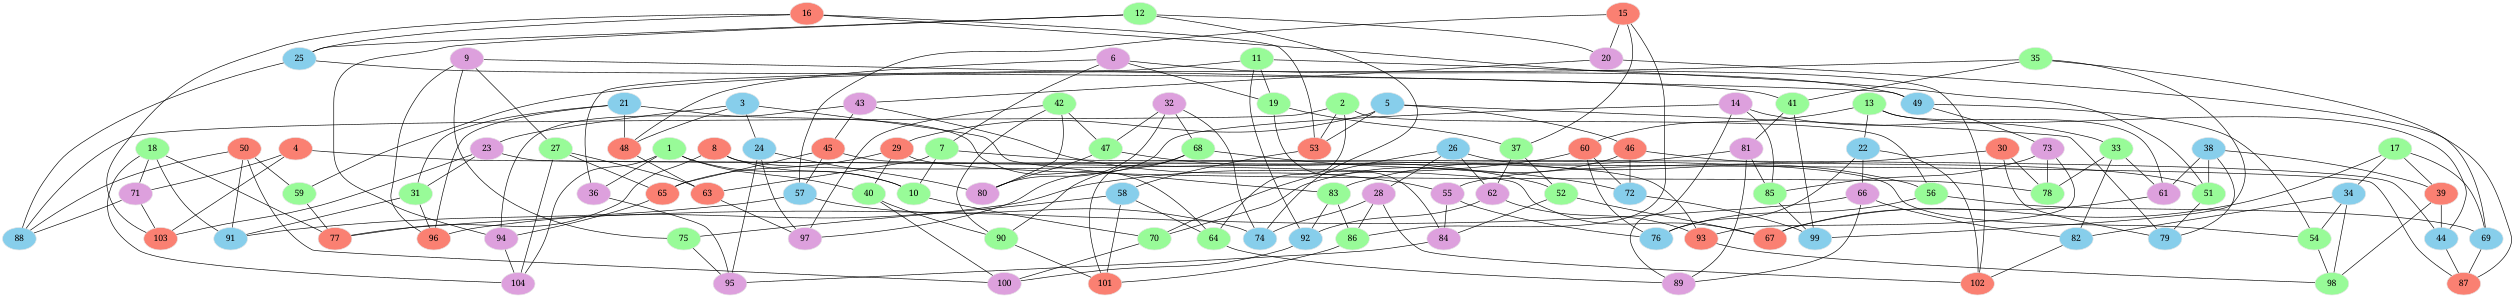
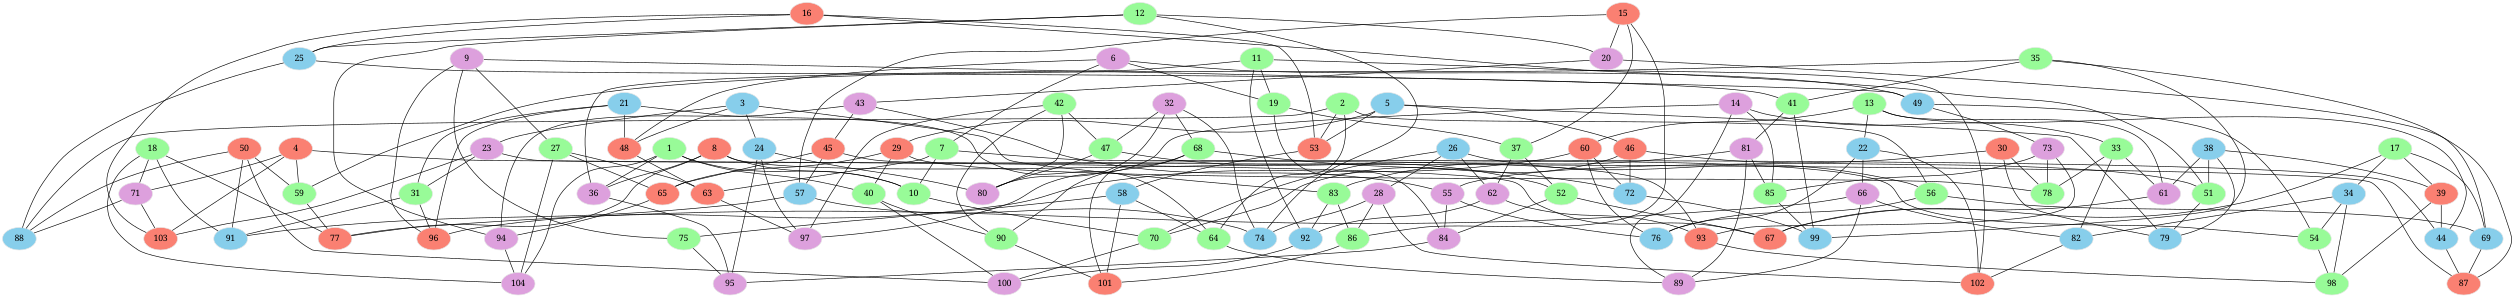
  graph {
    fontname="Noto Serif"
    node [color=gray90 fillcolor=palegreen fontname="Noto Serif" style=filled]
    edge [fontname="Noto Serif"]
    1
    10
    36 [fillcolor=plum]
    40
    104 [fillcolor=plum]
    70
    95 [fillcolor=plum]
    90
    100 [fillcolor=plum]
    53 [fillcolor=salmon]
    2
    56
    64
    88 [fillcolor=skyblue]
    58 [fillcolor=skyblue]
    69 [fillcolor=skyblue]
    76 [fillcolor=skyblue]
    89 [fillcolor=plum]
    3 [fillcolor=skyblue]
    23 [fillcolor=plum]
    24 [fillcolor=skyblue]
    48 [fillcolor=salmon]
    83
    103 [fillcolor=salmon]
    87 [fillcolor=salmon]
    31
    97 [fillcolor=plum]
    80 [fillcolor=plum]
    63 [fillcolor=salmon]
    92 [fillcolor=skyblue]
    86
    4 [fillcolor=salmon]
    59
    67 [fillcolor=salmon]
    71 [fillcolor=plum]
    77 [fillcolor=salmon]
    5 [fillcolor=skyblue]
    29 [fillcolor=salmon]
    46 [fillcolor=salmon]
    79 [fillcolor=skyblue]
    65 [fillcolor=salmon]
    78
    51
    72 [fillcolor=skyblue]
    6 [fillcolor=plum]
    7
    19
    49 [fillcolor=skyblue]
    44 [fillcolor=skyblue]
    37
    84 [fillcolor=plum]
    54
    73 [fillcolor=plum]
    8 [fillcolor=salmon]
    98
    9 [fillcolor=plum]
    27
    75
    96 [fillcolor=salmon]
    11
    20 [fillcolor=plum]
    12
    25 [fillcolor=skyblue]
    74 [fillcolor=skyblue]
    94 [fillcolor=plum]
    43 [fillcolor=plum]
    41
    13
    22 [fillcolor=skyblue]
    60 [fillcolor=salmon]
    61 [fillcolor=plum]
    102 [fillcolor=salmon]
    66 [fillcolor=plum]
    14 [fillcolor=plum]
    33
    85
    82 [fillcolor=skyblue]
    99 [fillcolor=skyblue]
    15 [fillcolor=salmon]
    57 [fillcolor=skyblue]
    62 [fillcolor=plum]
    52
    91 [fillcolor=skyblue]
    101 [fillcolor=salmon]
    16 [fillcolor=salmon]
    17
    34 [fillcolor=skyblue]
    39 [fillcolor=salmon]
    18
    55 [fillcolor=plum]
    45 [fillcolor=salmon]
    21 [fillcolor=skyblue]
    81 [fillcolor=plum]
    26 [fillcolor=skyblue]
    28 [fillcolor=plum]
    93 [fillcolor=salmon]
    30 [fillcolor=salmon]
    32 [fillcolor=plum]
    47
    68
    35
    38 [fillcolor=skyblue]
    42
    50 [fillcolor=salmon]
    1 -- 10
    1 -- 36
    1 -- 40
    1 -- 104
    10 -- 70
    36 -- 95
    40 -- 90
    40 -- 100
    70 -- 100
    90 -- 101
    53 -- 58
    2 -- 53
    2 -- 56
    2 -- 64
    2 -- 88
    56 -- 69
    56 -- 76
    64 -- 89
    58 -- 64
    58 -- 75
    58 -- 101
    69 -- 87
    3 -- 23
    3 -- 24
    3 -- 48
    3 -- 83
    23 -- 103
    23 -- 87
    23 -- 31
    24 -- 95
    24 -- 97
    24 -- 80
    48 -- 63
    83 -- 92
    83 -- 86
    31 -- 96
    31 -- 91
    63 -- 97
    92 -- 100
    86 -- 101
    4 -- 103
+   4 -- 59
    4 -- 67
    4 -- 71
    59 -- 77
    71 -- 88
    71 -- 103
    5 -- 53
    5 -- 29
    5 -- 46
    5 -- 79
    29 -- 40
    29 -- 65
    29 -- 78
    46 -- 70
    46 -- 51
    46 -- 72
    65 -- 94
    51 -- 79
    72 -- 99
    6 -- 48
    6 -- 7
    6 -- 19
    6 -- 49
    7 -- 10
    7 -- 63
    7 -- 44
    19 -- 37
    19 -- 84
    49 -- 54
    49 -- 73
    44 -- 87
    37 -- 62
    37 -- 52
    84 -- 95
    54 -- 98
    73 -- 78
    73 -- 85
    73 -- 93
    8 -- 10
+   8 -- 36
    8 -- 77
    8 -- 54
    9 -- 49
    9 -- 27
    9 -- 75
    9 -- 96
    27 -- 104
    27 -- 63
    27 -- 65
    75 -- 95
    11 -- 36
    11 -- 92
    11 -- 51
    11 -- 19
    20 -- 87
    20 -- 43
    12 -- 20
    12 -- 25
    12 -- 74
    12 -- 94
    25 -- 88
    25 -- 41
    94 -- 104
    43 -- 94
    43 -- 55
    43 -- 45
    41 -- 99
    41 -- 81
    13 -- 44
    13 -- 22
    13 -- 60
    13 -- 61
    22 -- 76
    22 -- 102
    22 -- 66
    60 -- 76
    60 -- 72
    60 -- 96
    61 -- 67
    66 -- 89
    66 -- 77
    66 -- 82
    14 -- 89
    14 -- 97
    14 -- 33
    14 -- 85
    33 -- 78
    33 -- 61
    33 -- 82
    85 -- 99
    82 -- 102
    15 -- 86
    15 -- 37
    15 -- 20
    15 -- 57
    57 -- 74
    57 -- 91
    62 -- 92
    62 -- 93
    52 -- 67
    52 -- 84
    16 -- 53
    16 -- 103
    16 -- 25
    16 -- 102
    17 -- 69
    17 -- 67
    17 -- 34
    17 -- 39
    34 -- 54
    34 -- 98
    34 -- 82
    39 -- 44
    39 -- 98
    18 -- 104
    18 -- 71
    18 -- 77
    18 -- 91
    55 -- 76
    55 -- 84
    45 -- 65
    45 -- 57
    45 -- 93
    21 -- 64
    21 -- 48
    21 -- 31
    21 -- 96
    81 -- 89
    81 -- 83
    81 -- 85
    26 -- 70
    26 -- 56
    26 -- 62
    26 -- 28
    28 -- 86
    28 -- 74
    28 -- 102
    93 -- 98
    30 -- 79
    30 -- 78
    30 -- 55
    32 -- 80
    32 -- 74
    32 -- 47
    32 -- 68
    47 -- 80
    47 -- 52
    68 -- 90
    68 -- 72
    68 -- 101
    35 -- 69
    35 -- 59
    35 -- 41
    35 -- 99
    38 -- 79
    38 -- 51
    38 -- 61
    38 -- 39
    42 -- 90
    42 -- 97
    42 -- 80
    42 -- 47
    50 -- 100
    50 -- 88
    50 -- 59
    50 -- 91
  }
